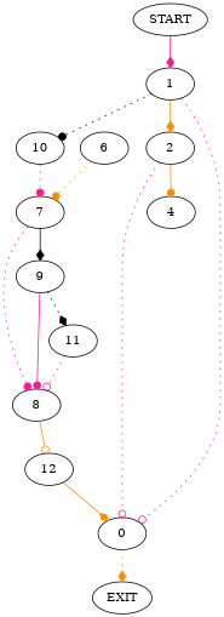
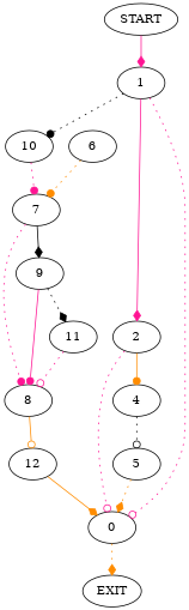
  digraph {
    edge [arrowhead=diamond color=deeppink style=dotted]
    n1 [label=START]
    1
    10
    2
    n5 [label=0]
    7
    n7 [label=EXIT]
    4
+   5
    6
    8
    9
    12
    11
    n1 -> 1 [style=solid]
    1 -> 10 [arrowhead=dot color=black]
-   1 -> 2 [color=darkorange style=solid]
+   1 -> 2 [style=solid]
    1 -> n5 [arrowhead=odot]
    10 -> 7 [arrowhead=dot]
    2 -> n5 [arrowhead=odot]
    2 -> 4 [arrowhead=dot color=darkorange style=solid]
    n5 -> n7 [color=darkorange]
    7 -> 8 [arrowhead=dot]
    7 -> 9 [color=black style=solid]
+   4 -> 5 [arrowhead=odot color=black]
+   5 -> n5 [color=darkorange]
    6 -> 7 [arrowhead=dot color=darkorange]
    8 -> 12 [arrowhead=odot color=darkorange style=solid]
    9 -> 8 [arrowhead=dot style=solid]
    9 -> 11 [color=black]
    12 -> n5 [color=darkorange style=solid]
    11 -> 8 [arrowhead=odot]
  }
